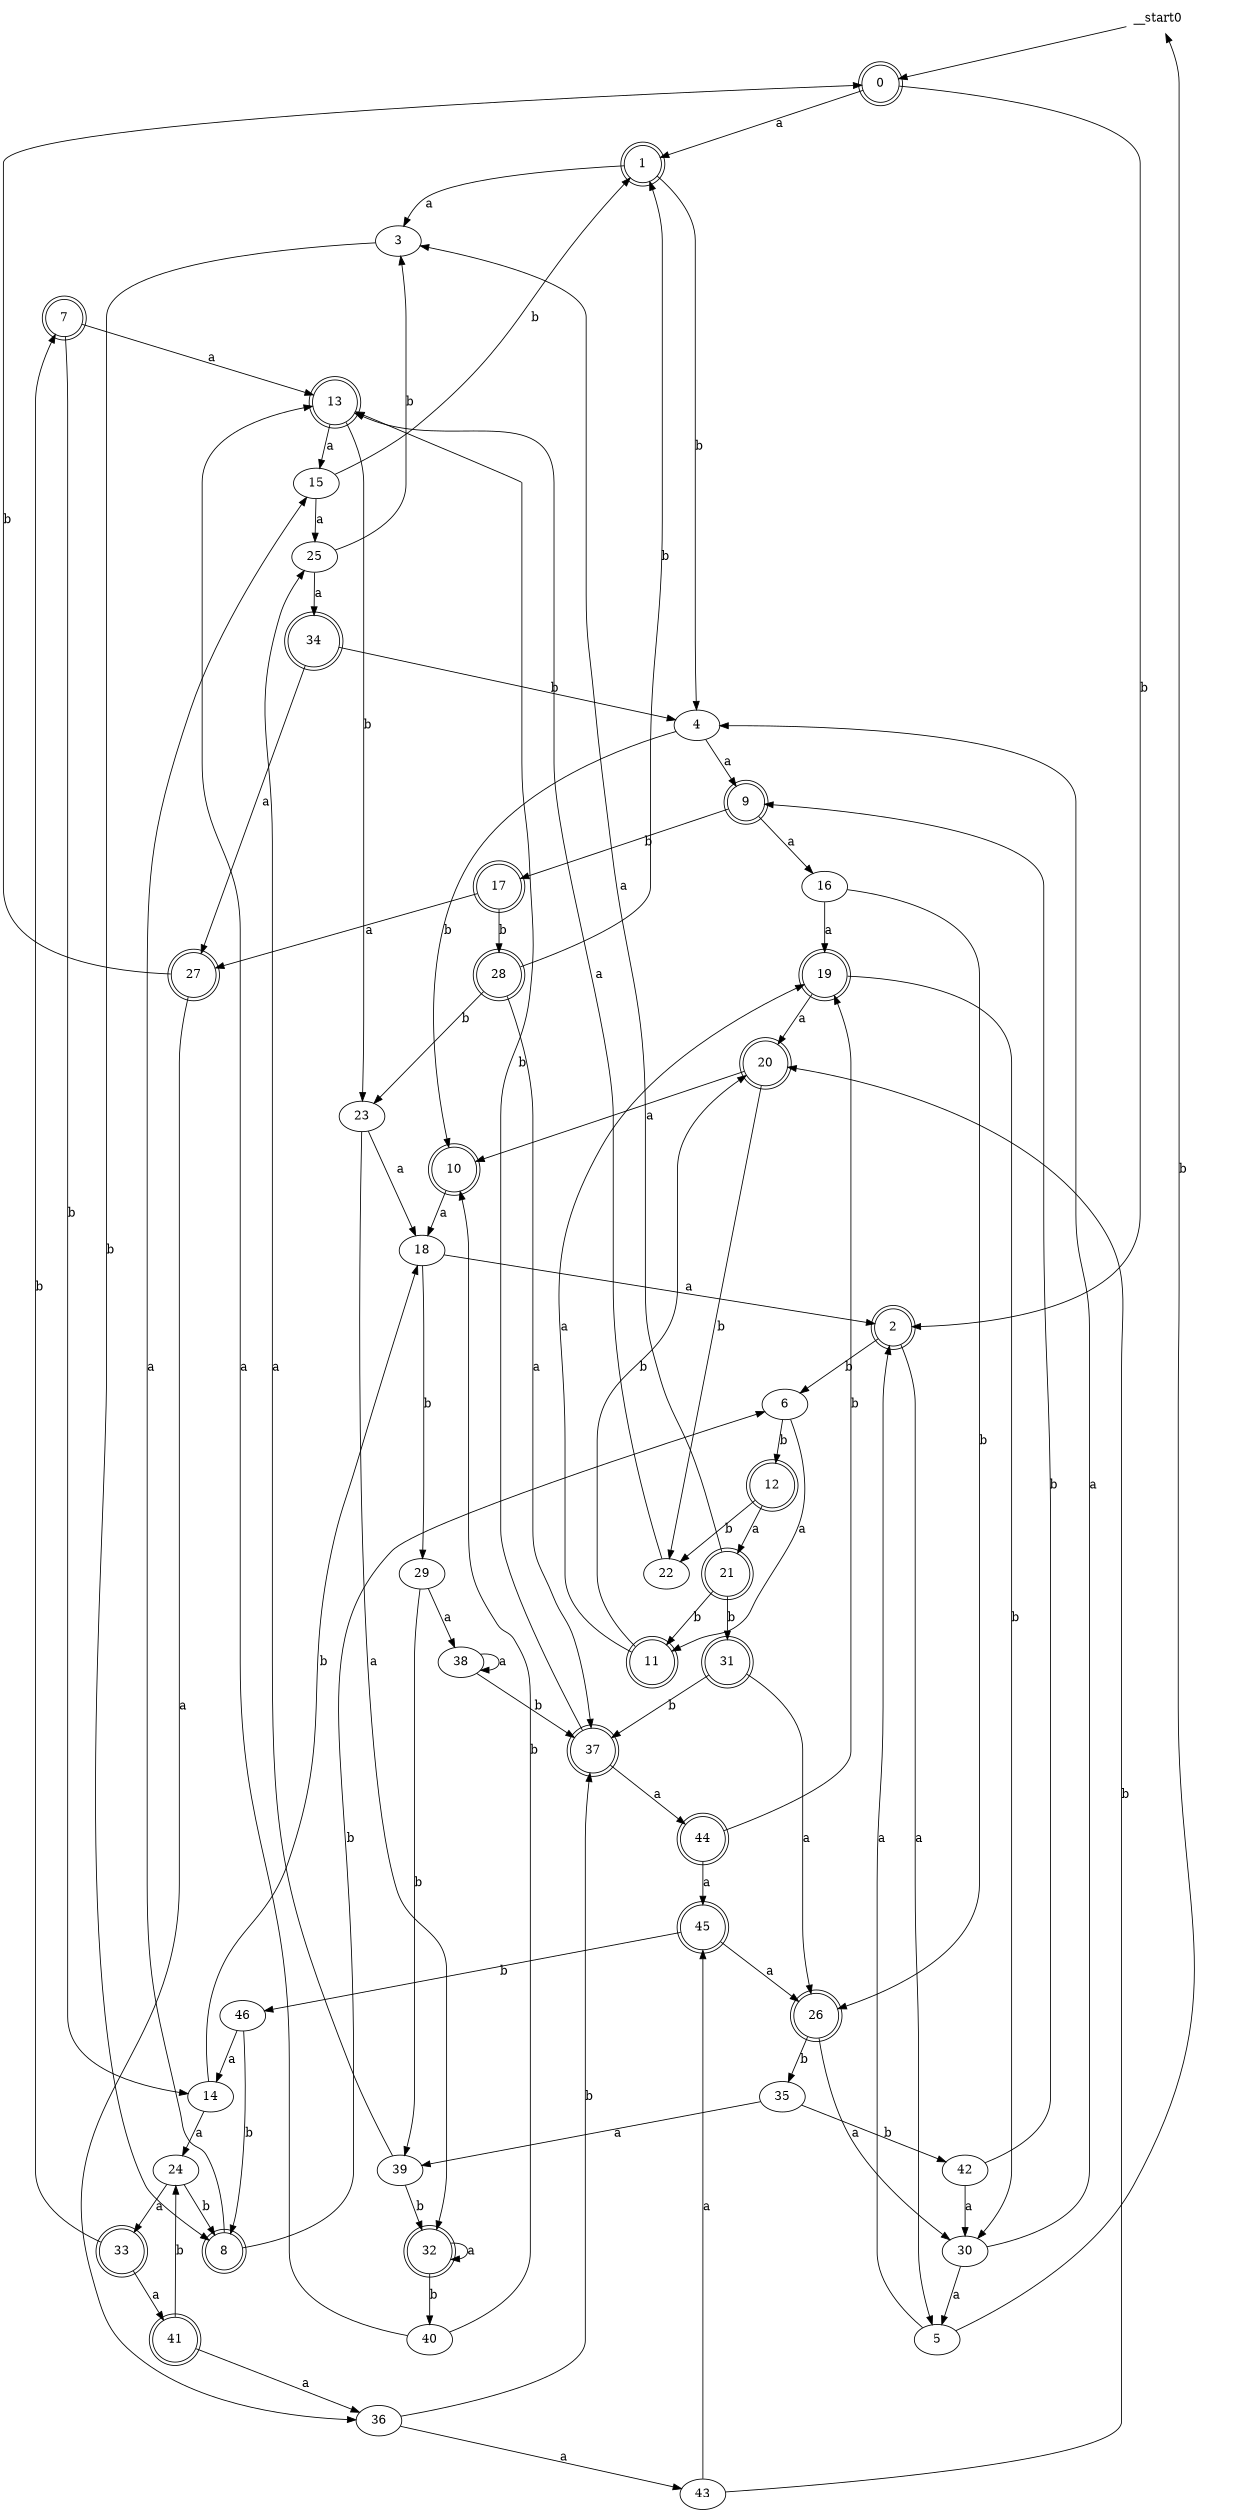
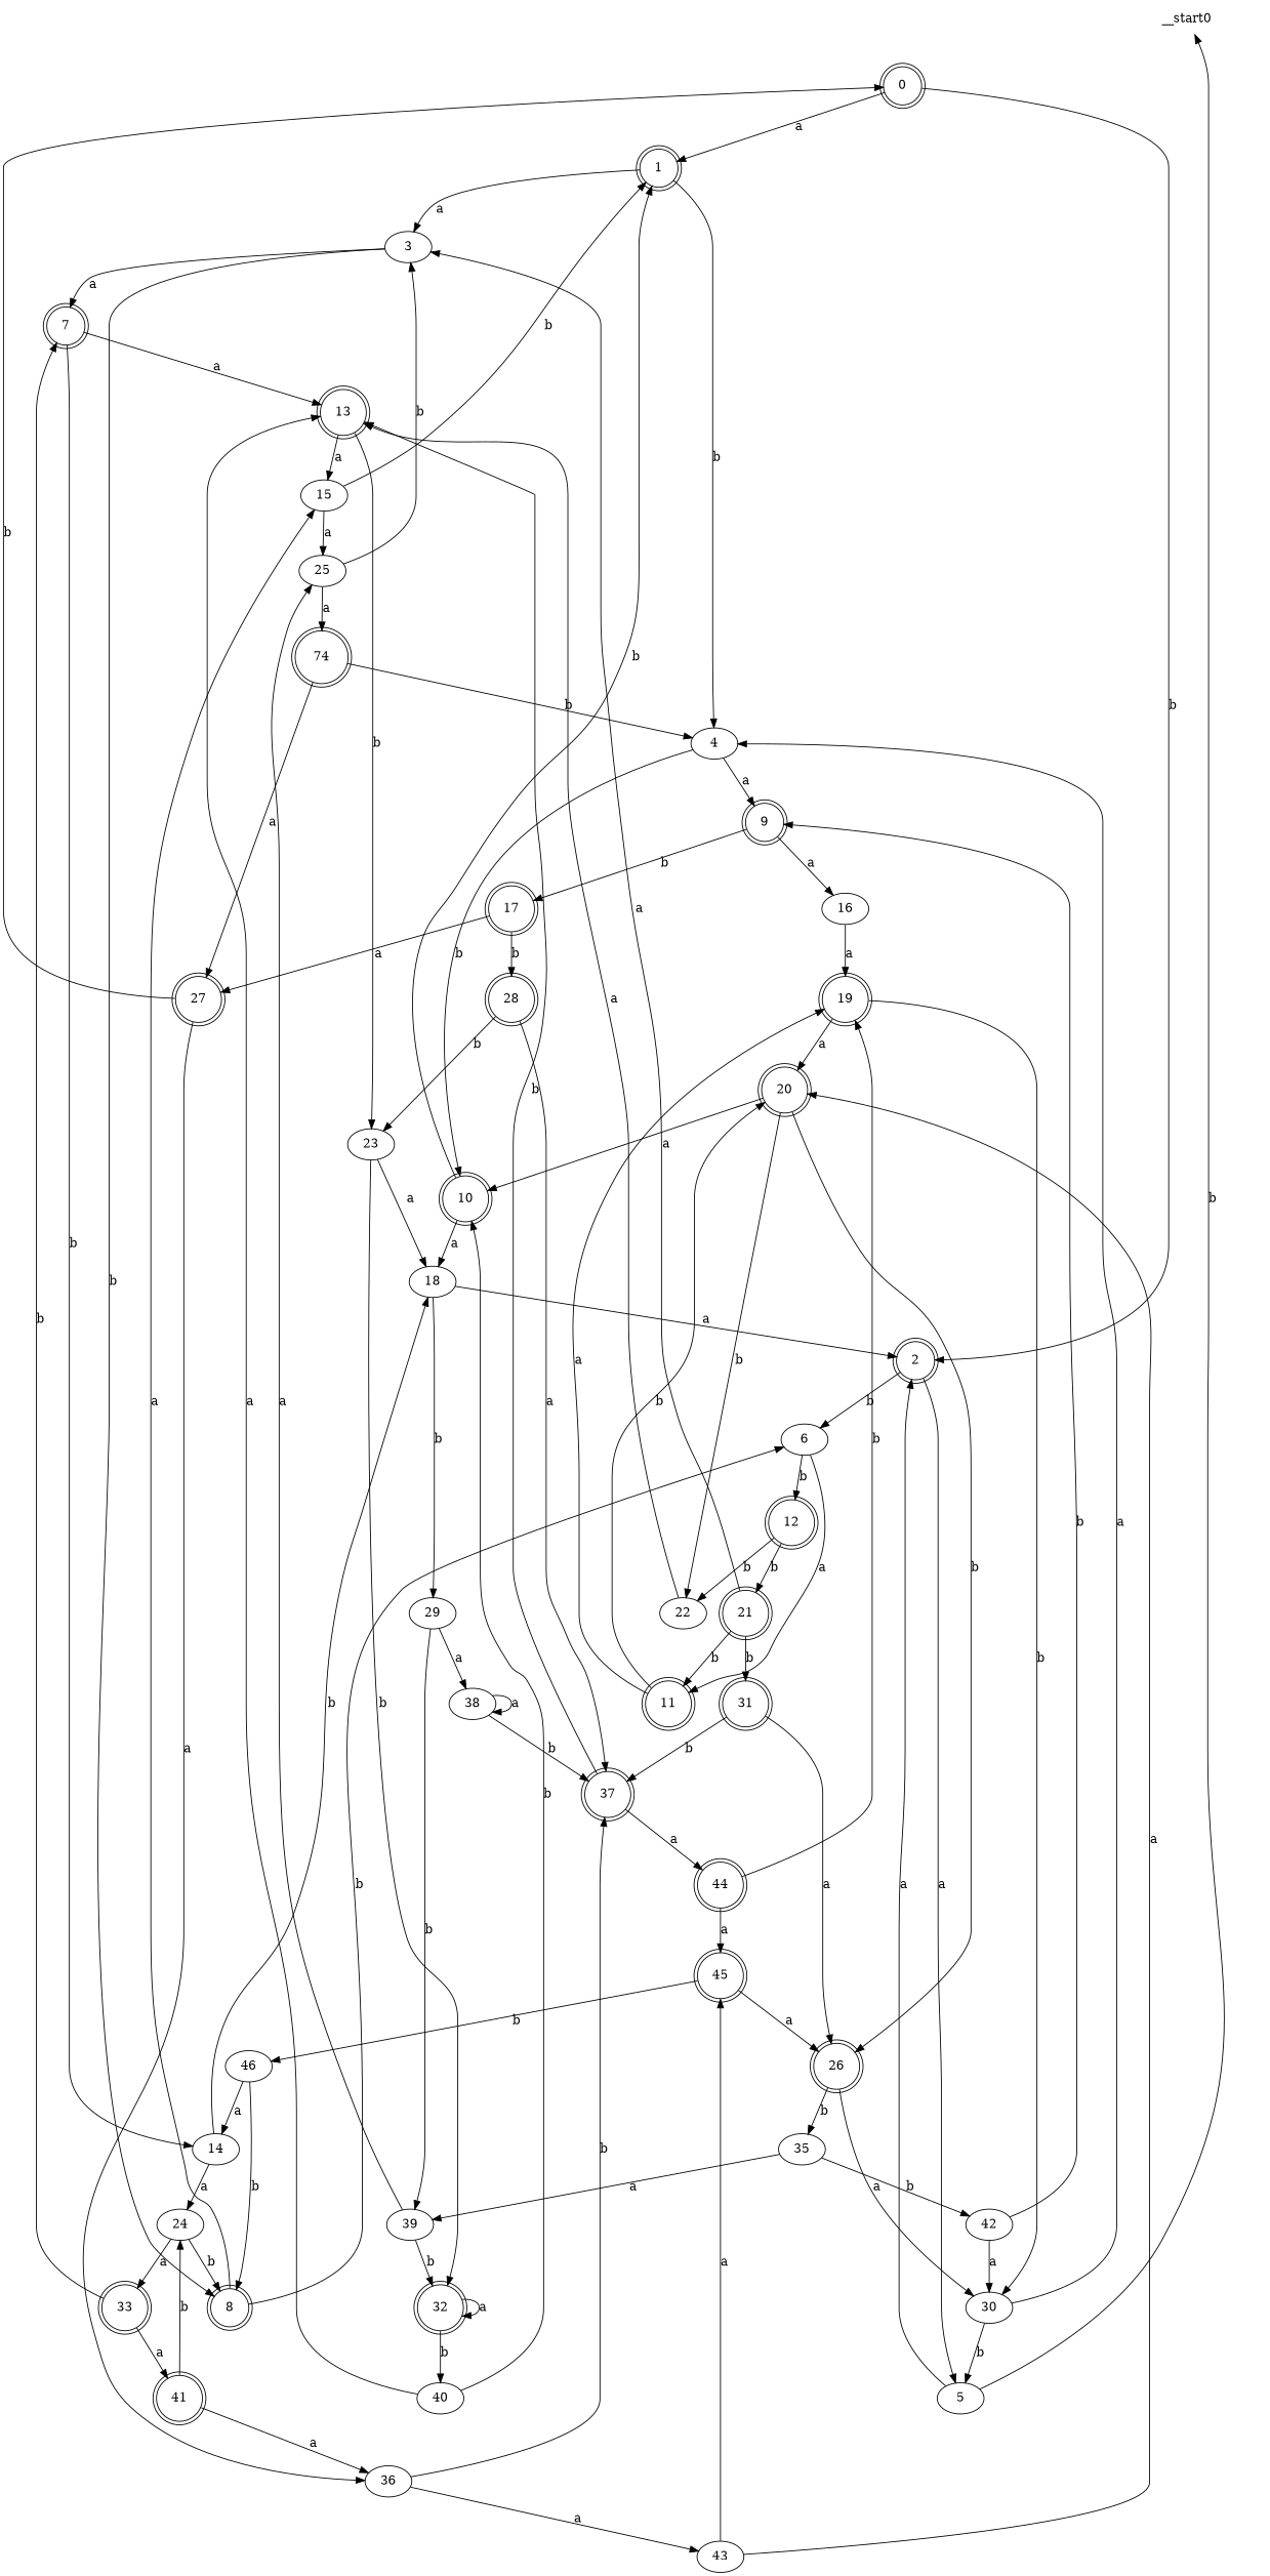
  digraph {
    node [shape=doublecircle]
    __start0 [shape=none]
    0
    1
    2
    3 [shape=""]
    4 [shape=""]
    5 [shape=""]
    6 [shape=""]
    7
    8
    9
    10
    11
    12
    13
    14 [shape=""]
    15 [shape=""]
    16 [shape=""]
    17
    18 [shape=""]
    19
    20
    21
    22 [shape=""]
    23 [shape=""]
    24 [shape=""]
    25 [shape=""]
    26
    27
    28
    29 [shape=""]
    30 [shape=""]
    31
    32
    33
-   34
+   34 [label=74]
    35 [shape=""]
    36 [shape=""]
    37
    38 [shape=""]
    39 [shape=""]
    40 [shape=""]
    41
    42 [shape=""]
    43 [shape=""]
    44
    45
    46 [shape=""]
-   __start0 -> 0
    0 -> 1 [label=a]
    0 -> 2 [label=b]
    1 -> 3 [label=a]
    1 -> 4 [label=b]
    2 -> 5 [label=a]
    2 -> 6 [label=b]
+   3 -> 7 [label=a]
    3 -> 8 [label=b]
    4 -> 9 [label=a]
    4 -> 10 [label=b]
    5 -> __start0 [label=b]
    5 -> 2 [label=a]
    6 -> 11 [label=a]
    6 -> 12 [label=b]
    7 -> 13 [label=a]
    7 -> 14 [label=b]
    8 -> 6 [label=b]
    8 -> 15 [label=a]
    9 -> 16 [label=a]
    9 -> 17 [label=b]
-   28 -> 1 [label=b]
+   10 -> 1 [label=b]
    10 -> 18 [label=a]
    11 -> 19 [label=a]
    11 -> 20 [label=b]
-   12 -> 21 [label=a]
+   12 -> 21 [label=b]
    12 -> 22 [label=b]
    13 -> 15 [label=a]
    13 -> 23 [label=b]
    14 -> 18 [label=b]
    14 -> 24 [label=a]
    15 -> 1 [label=b]
    15 -> 25 [label=a]
    16 -> 19 [label=a]
-   16 -> 26 [label=b]
+   20 -> 26 [label=b]
    17 -> 27 [label=a]
    17 -> 28 [label=b]
    18 -> 2 [label=a]
    18 -> 29 [label=b]
    19 -> 20 [label=a]
    19 -> 30 [label=b]
    20 -> 10 [label=a]
    20 -> 22 [label=b]
    21 -> 3 [label=a]
    21 -> 11 [label=b]
    21 -> 31 [label=b]
    22 -> 13 [label=a]
    23 -> 18 [label=a]
-   23 -> 32 [label=a]
+   23 -> 32 [label=b]
    24 -> 8 [label=b]
    24 -> 33 [label=a]
    25 -> 3 [label=b]
    25 -> 34 [label=a]
    26 -> 30 [label=a]
    26 -> 35 [label=b]
    27 -> 0 [label=b]
    27 -> 36 [label=a]
    28 -> 23 [label=b]
    28 -> 37 [label=a]
    29 -> 38 [label=a]
    29 -> 39 [label=b]
    30 -> 4 [label=a]
-   30 -> 5 [label=a]
+   30 -> 5 [label=b]
    31 -> 26 [label=a]
    31 -> 37 [label=b]
    32 -> 32 [label=a]
    32 -> 40 [label=b]
    33 -> 7 [label=b]
    33 -> 41 [label=a]
    34 -> 4 [label=b]
    34 -> 27 [label=a]
    35 -> 39 [label=a]
    35 -> 42 [label=b]
    36 -> 37 [label=b]
    36 -> 43 [label=a]
    37 -> 13 [label=b]
    37 -> 44 [label=a]
    38 -> 37 [label=b]
    38 -> 38 [label=a]
    39 -> 25 [label=a]
    39 -> 32 [label=b]
    40 -> 10 [label=b]
    40 -> 13 [label=a]
    41 -> 24 [label=b]
    41 -> 36 [label=a]
    42 -> 9 [label=b]
    42 -> 30 [label=a]
-   43 -> 20 [label=b]
+   43 -> 20 [label=a]
    43 -> 45 [label=a]
    44 -> 19 [label=b]
    44 -> 45 [label=a]
    45 -> 26 [label=a]
    45 -> 46 [label=b]
    46 -> 8 [label=b]
    46 -> 14 [label=a]
  }
